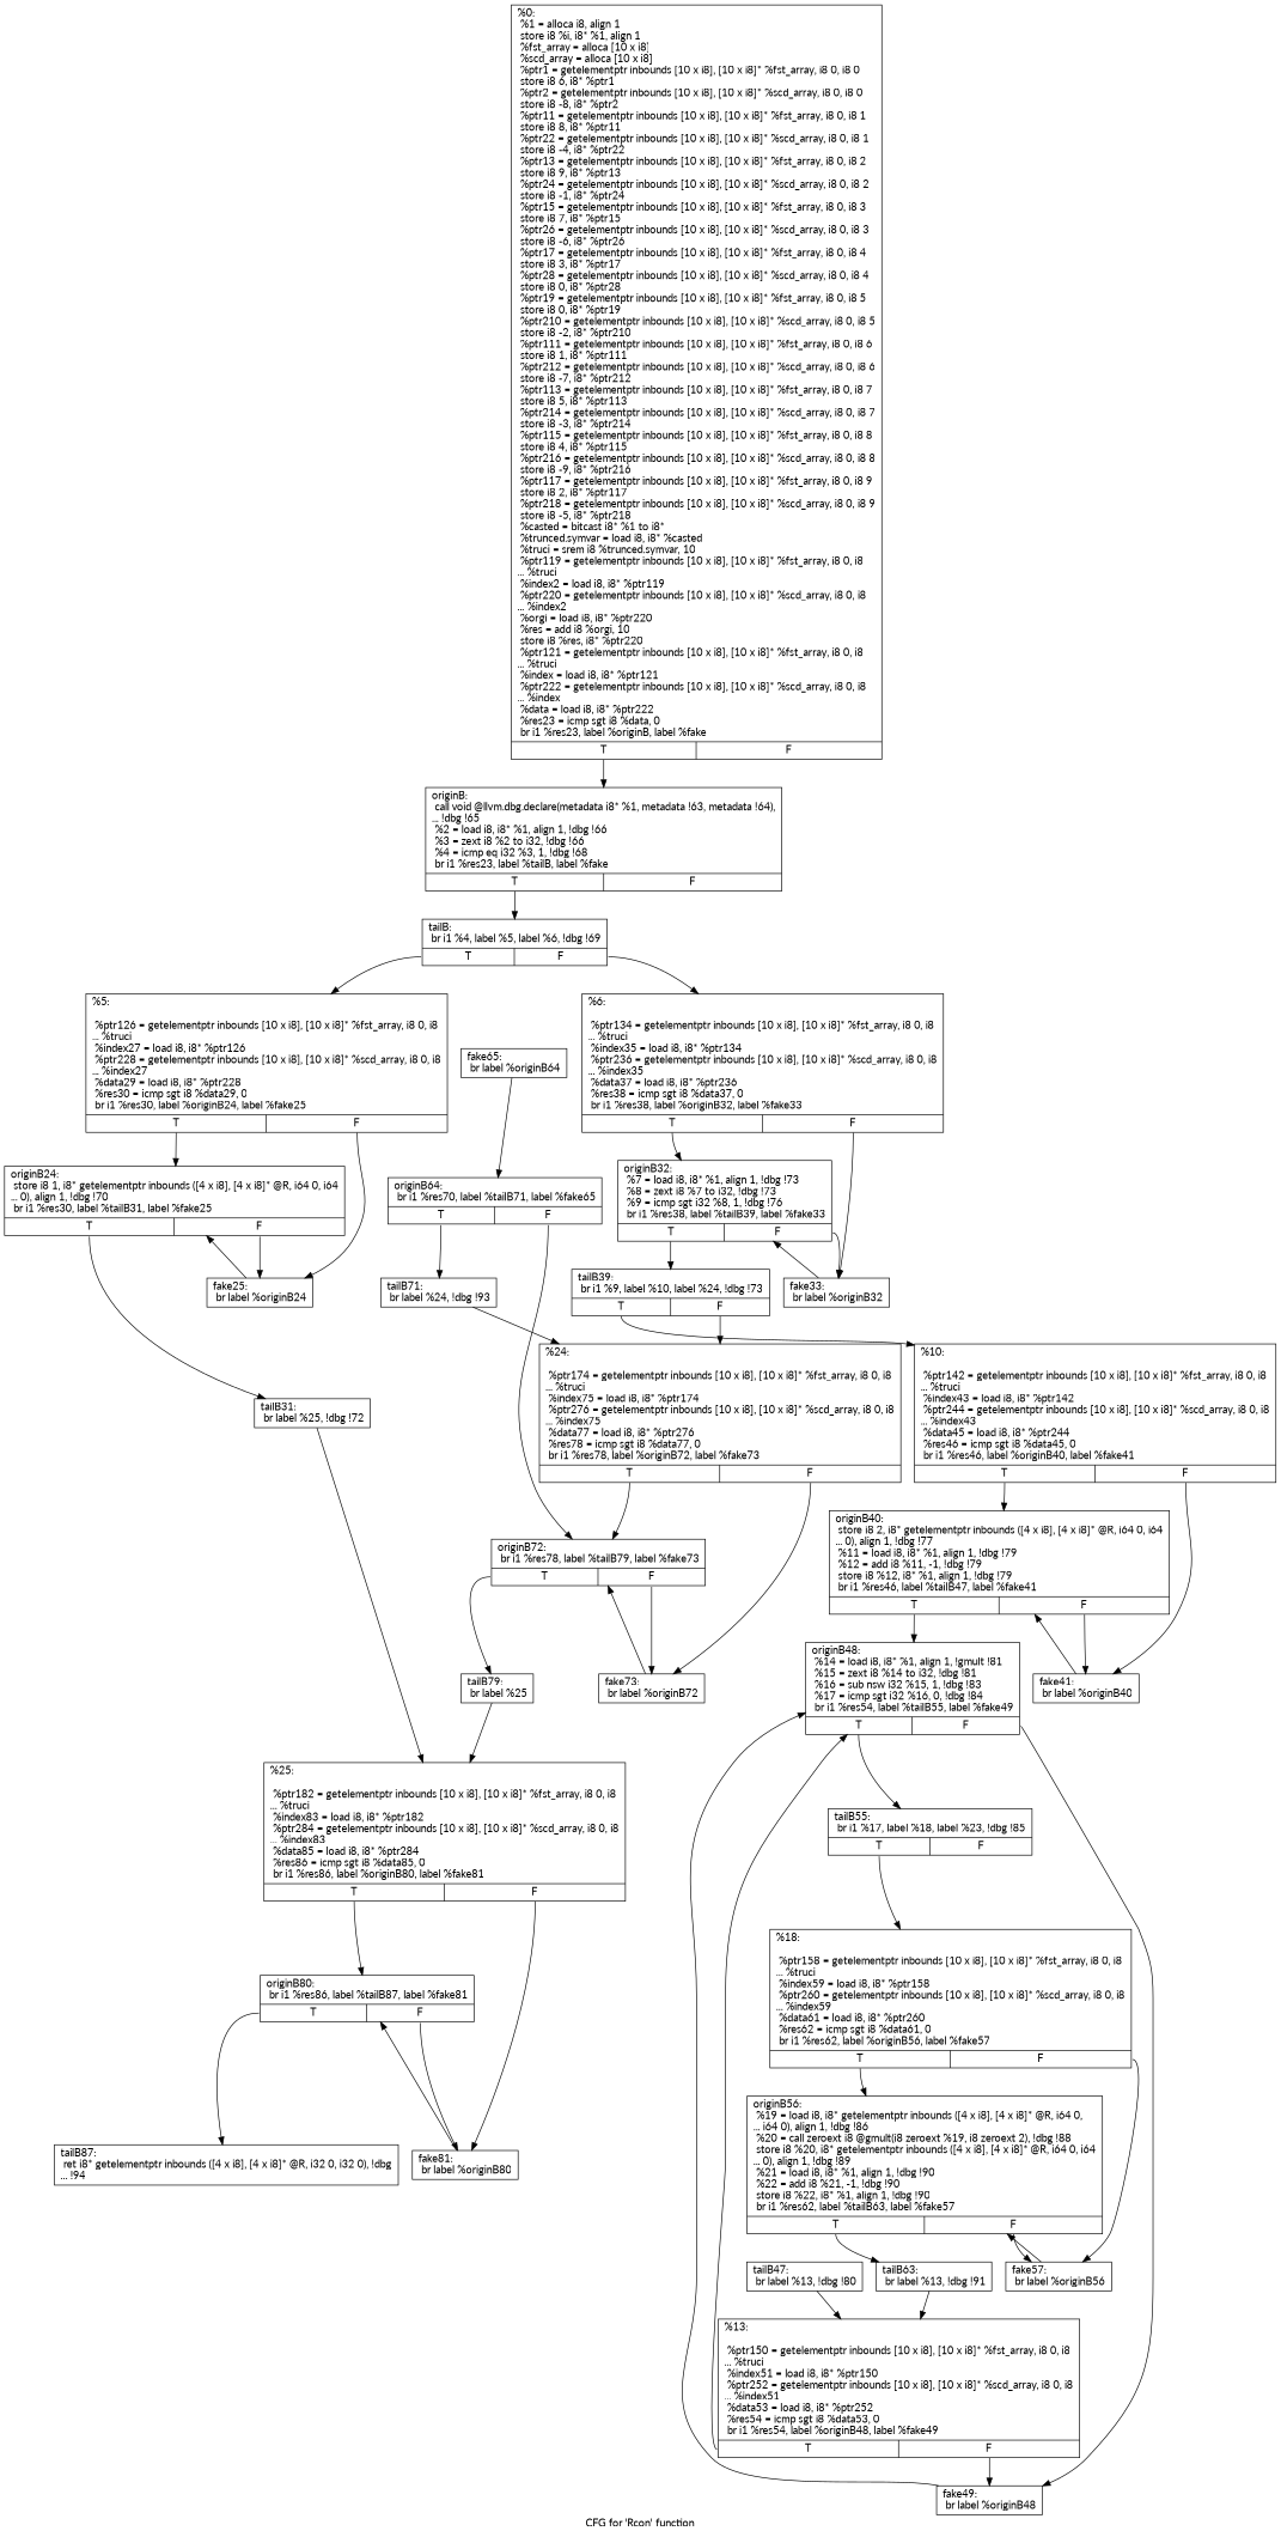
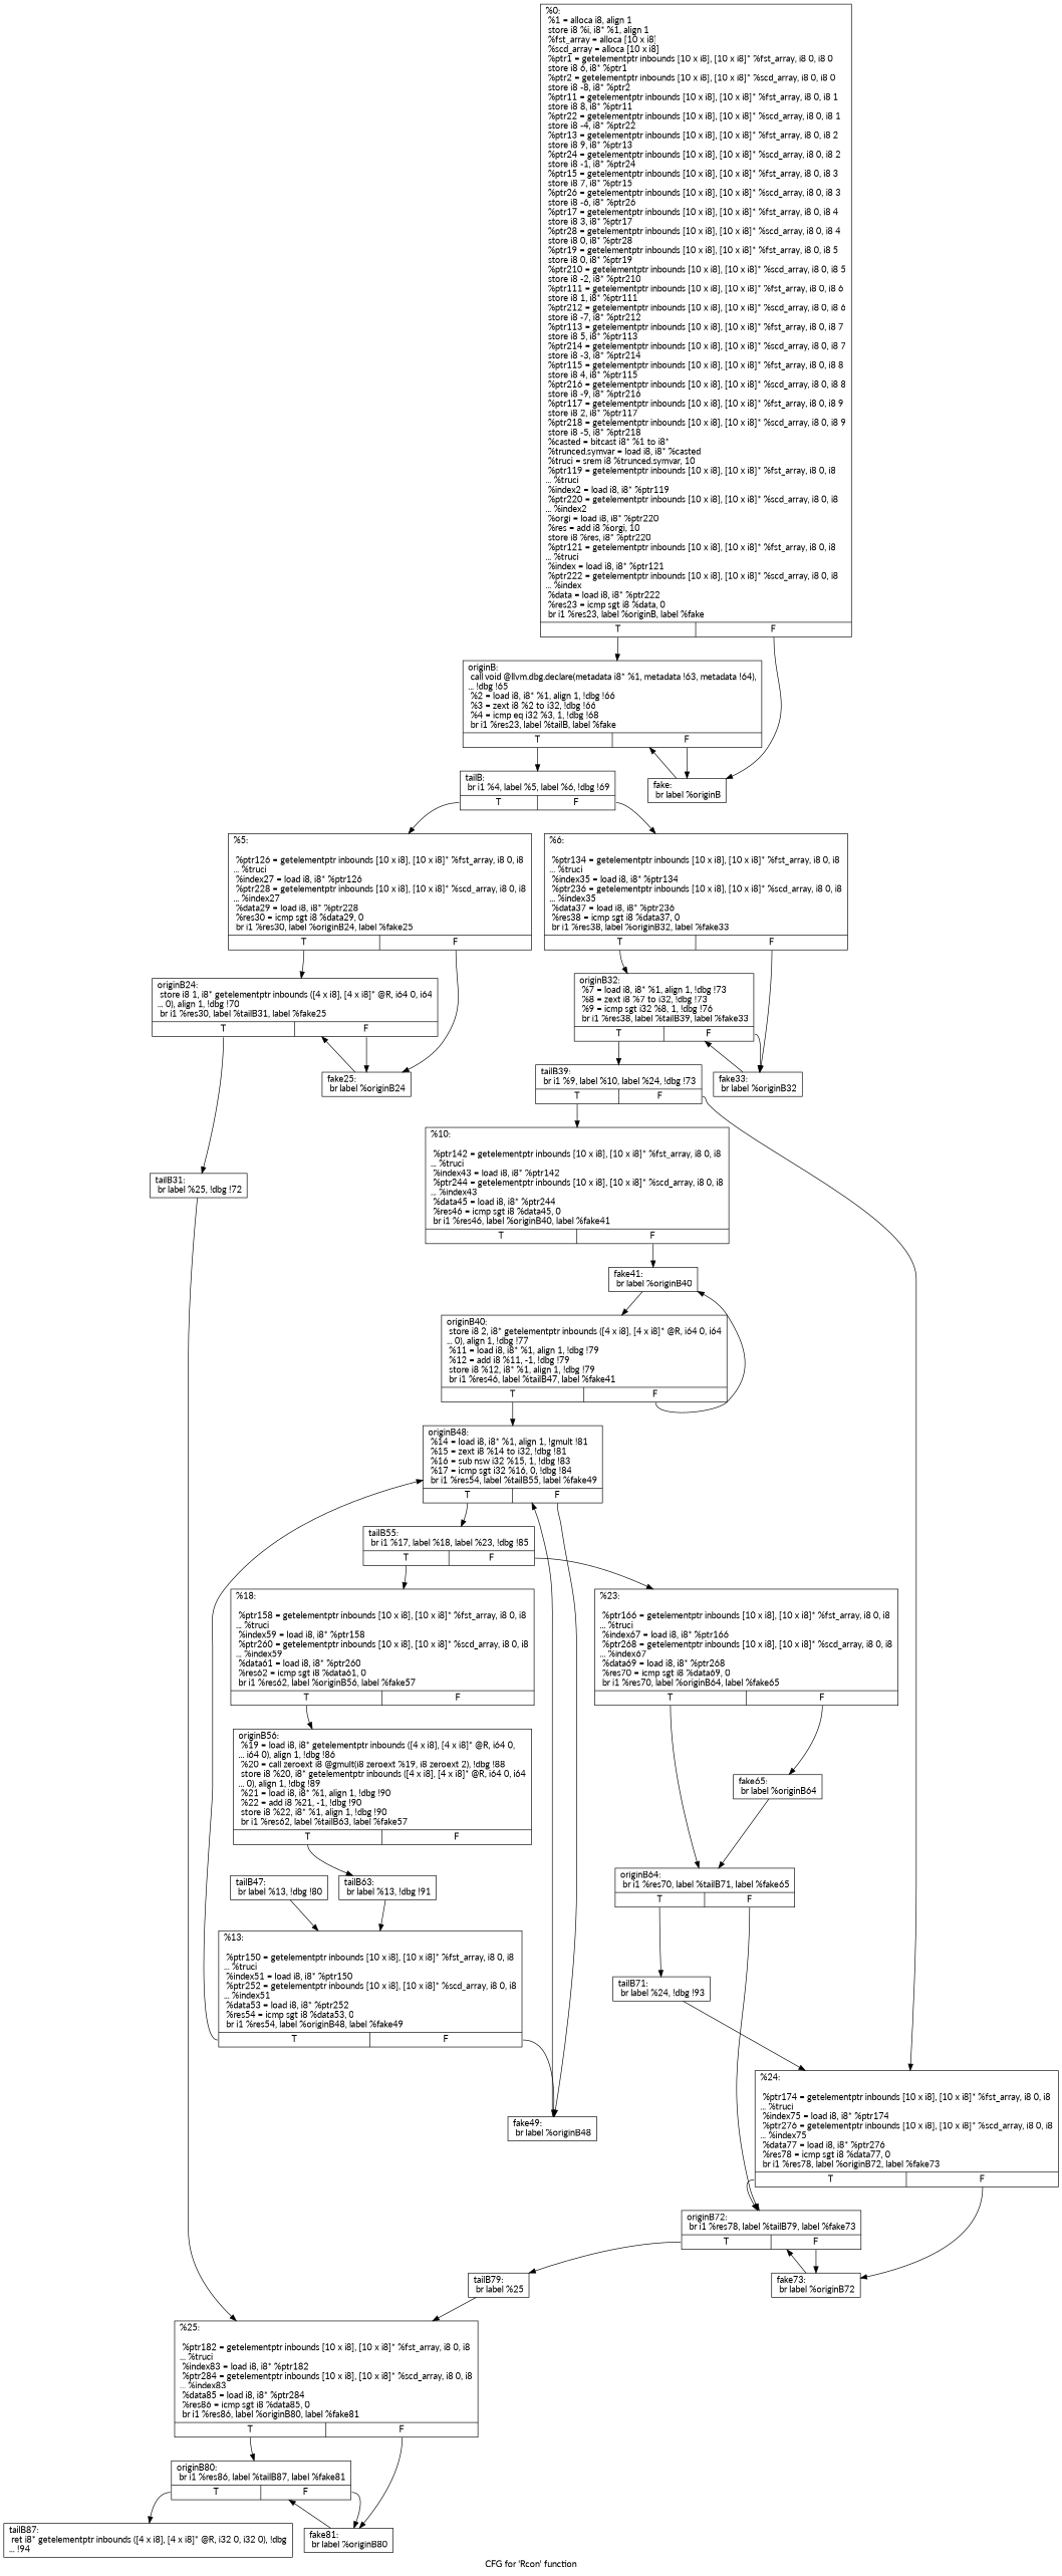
  digraph {
    fontname=Lato
    label="CFG for 'Rcon' function"
    node [fontname=Lato shape=record]
    edge [fontname=Lato tailport=s0]
    n1 [label="{%0:\l  %1 = alloca i8, align 1\l  store i8 %i, i8* %1, align 1\l  %fst_array = alloca [10 x i8]\l  %scd_array = alloca [10 x i8]\l  %ptr1 = getelementptr inbounds [10 x i8], [10 x i8]* %fst_array, i8 0, i8 0\l  store i8 6, i8* %ptr1\l  %ptr2 = getelementptr inbounds [10 x i8], [10 x i8]* %scd_array, i8 0, i8 0\l  store i8 -8, i8* %ptr2\l  %ptr11 = getelementptr inbounds [10 x i8], [10 x i8]* %fst_array, i8 0, i8 1\l  store i8 8, i8* %ptr11\l  %ptr22 = getelementptr inbounds [10 x i8], [10 x i8]* %scd_array, i8 0, i8 1\l  store i8 -4, i8* %ptr22\l  %ptr13 = getelementptr inbounds [10 x i8], [10 x i8]* %fst_array, i8 0, i8 2\l  store i8 9, i8* %ptr13\l  %ptr24 = getelementptr inbounds [10 x i8], [10 x i8]* %scd_array, i8 0, i8 2\l  store i8 -1, i8* %ptr24\l  %ptr15 = getelementptr inbounds [10 x i8], [10 x i8]* %fst_array, i8 0, i8 3\l  store i8 7, i8* %ptr15\l  %ptr26 = getelementptr inbounds [10 x i8], [10 x i8]* %scd_array, i8 0, i8 3\l  store i8 -6, i8* %ptr26\l  %ptr17 = getelementptr inbounds [10 x i8], [10 x i8]* %fst_array, i8 0, i8 4\l  store i8 3, i8* %ptr17\l  %ptr28 = getelementptr inbounds [10 x i8], [10 x i8]* %scd_array, i8 0, i8 4\l  store i8 0, i8* %ptr28\l  %ptr19 = getelementptr inbounds [10 x i8], [10 x i8]* %fst_array, i8 0, i8 5\l  store i8 0, i8* %ptr19\l  %ptr210 = getelementptr inbounds [10 x i8], [10 x i8]* %scd_array, i8 0, i8 5\l  store i8 -2, i8* %ptr210\l  %ptr111 = getelementptr inbounds [10 x i8], [10 x i8]* %fst_array, i8 0, i8 6\l  store i8 1, i8* %ptr111\l  %ptr212 = getelementptr inbounds [10 x i8], [10 x i8]* %scd_array, i8 0, i8 6\l  store i8 -7, i8* %ptr212\l  %ptr113 = getelementptr inbounds [10 x i8], [10 x i8]* %fst_array, i8 0, i8 7\l  store i8 5, i8* %ptr113\l  %ptr214 = getelementptr inbounds [10 x i8], [10 x i8]* %scd_array, i8 0, i8 7\l  store i8 -3, i8* %ptr214\l  %ptr115 = getelementptr inbounds [10 x i8], [10 x i8]* %fst_array, i8 0, i8 8\l  store i8 4, i8* %ptr115\l  %ptr216 = getelementptr inbounds [10 x i8], [10 x i8]* %scd_array, i8 0, i8 8\l  store i8 -9, i8* %ptr216\l  %ptr117 = getelementptr inbounds [10 x i8], [10 x i8]* %fst_array, i8 0, i8 9\l  store i8 2, i8* %ptr117\l  %ptr218 = getelementptr inbounds [10 x i8], [10 x i8]* %scd_array, i8 0, i8 9\l  store i8 -5, i8* %ptr218\l  %casted = bitcast i8* %1 to i8*\l  %trunced.symvar = load i8, i8* %casted\l  %truci = srem i8 %trunced.symvar, 10\l  %ptr119 = getelementptr inbounds [10 x i8], [10 x i8]* %fst_array, i8 0, i8\l... %truci\l  %index2 = load i8, i8* %ptr119\l  %ptr220 = getelementptr inbounds [10 x i8], [10 x i8]* %scd_array, i8 0, i8\l... %index2\l  %orgi = load i8, i8* %ptr220\l  %res = add i8 %orgi, 10\l  store i8 %res, i8* %ptr220\l  %ptr121 = getelementptr inbounds [10 x i8], [10 x i8]* %fst_array, i8 0, i8\l... %truci\l  %index = load i8, i8* %ptr121\l  %ptr222 = getelementptr inbounds [10 x i8], [10 x i8]* %scd_array, i8 0, i8\l... %index\l  %data = load i8, i8* %ptr222\l  %res23 = icmp sgt i8 %data, 0\l  br i1 %res23, label %originB, label %fake\l|{<s0>T|<s1>F}}"]
    n2 [label="{originB:                                          \l  call void @llvm.dbg.declare(metadata i8* %1, metadata !63, metadata !64),\l... !dbg !65\l  %2 = load i8, i8* %1, align 1, !dbg !66\l  %3 = zext i8 %2 to i32, !dbg !66\l  %4 = icmp eq i32 %3, 1, !dbg !68\l  br i1 %res23, label %tailB, label %fake\l|{<s0>T|<s1>F}}"]
+   n3 [label="{fake:                                             \l  br label %originB\l}"]
    n4 [label="{tailB:                                            \l  br i1 %4, label %5, label %6, !dbg !69\l|{<s0>T|<s1>F}}"]
    n5 [label="{%5:\l\l  %ptr126 = getelementptr inbounds [10 x i8], [10 x i8]* %fst_array, i8 0, i8\l... %truci\l  %index27 = load i8, i8* %ptr126\l  %ptr228 = getelementptr inbounds [10 x i8], [10 x i8]* %scd_array, i8 0, i8\l... %index27\l  %data29 = load i8, i8* %ptr228\l  %res30 = icmp sgt i8 %data29, 0\l  br i1 %res30, label %originB24, label %fake25\l|{<s0>T|<s1>F}}"]
    n6 [label="{%6:\l\l  %ptr134 = getelementptr inbounds [10 x i8], [10 x i8]* %fst_array, i8 0, i8\l... %truci\l  %index35 = load i8, i8* %ptr134\l  %ptr236 = getelementptr inbounds [10 x i8], [10 x i8]* %scd_array, i8 0, i8\l... %index35\l  %data37 = load i8, i8* %ptr236\l  %res38 = icmp sgt i8 %data37, 0\l  br i1 %res38, label %originB32, label %fake33\l|{<s0>T|<s1>F}}"]
    n7 [label="{originB24:                                        \l  store i8 1, i8* getelementptr inbounds ([4 x i8], [4 x i8]* @R, i64 0, i64\l... 0), align 1, !dbg !70\l  br i1 %res30, label %tailB31, label %fake25\l|{<s0>T|<s1>F}}"]
    n8 [label="{fake25:                                           \l  br label %originB24\l}"]
    n9 [label="{originB32:                                        \l  %7 = load i8, i8* %1, align 1, !dbg !73\l  %8 = zext i8 %7 to i32, !dbg !73\l  %9 = icmp sgt i32 %8, 1, !dbg !76\l  br i1 %res38, label %tailB39, label %fake33\l|{<s0>T|<s1>F}}"]
    n10 [label="{fake33:                                           \l  br label %originB32\l}"]
    n11 [label="{tailB31:                                          \l  br label %25, !dbg !72\l}"]
    n12 [label="{tailB39:                                          \l  br i1 %9, label %10, label %24, !dbg !73\l|{<s0>T|<s1>F}}"]
    n13 [label="{%25:\l\l  %ptr182 = getelementptr inbounds [10 x i8], [10 x i8]* %fst_array, i8 0, i8\l... %truci\l  %index83 = load i8, i8* %ptr182\l  %ptr284 = getelementptr inbounds [10 x i8], [10 x i8]* %scd_array, i8 0, i8\l... %index83\l  %data85 = load i8, i8* %ptr284\l  %res86 = icmp sgt i8 %data85, 0\l  br i1 %res86, label %originB80, label %fake81\l|{<s0>T|<s1>F}}"]
    n14 [label="{originB80:                                        \l  br i1 %res86, label %tailB87, label %fake81\l|{<s0>T|<s1>F}}"]
    n15 [label="{fake81:                                           \l  br label %originB80\l}"]
    n16 [label="{tailB87:                                          \l  ret i8* getelementptr inbounds ([4 x i8], [4 x i8]* @R, i32 0, i32 0), !dbg\l... !94\l}"]
    n17 [label="{%10:\l\l  %ptr142 = getelementptr inbounds [10 x i8], [10 x i8]* %fst_array, i8 0, i8\l... %truci\l  %index43 = load i8, i8* %ptr142\l  %ptr244 = getelementptr inbounds [10 x i8], [10 x i8]* %scd_array, i8 0, i8\l... %index43\l  %data45 = load i8, i8* %ptr244\l  %res46 = icmp sgt i8 %data45, 0\l  br i1 %res46, label %originB40, label %fake41\l|{<s0>T|<s1>F}}"]
    n18 [label="{%24:\l\l  %ptr174 = getelementptr inbounds [10 x i8], [10 x i8]* %fst_array, i8 0, i8\l... %truci\l  %index75 = load i8, i8* %ptr174\l  %ptr276 = getelementptr inbounds [10 x i8], [10 x i8]* %scd_array, i8 0, i8\l... %index75\l  %data77 = load i8, i8* %ptr276\l  %res78 = icmp sgt i8 %data77, 0\l  br i1 %res78, label %originB72, label %fake73\l|{<s0>T|<s1>F}}"]
    n19 [label="{originB40:                                        \l  store i8 2, i8* getelementptr inbounds ([4 x i8], [4 x i8]* @R, i64 0, i64\l... 0), align 1, !dbg !77\l  %11 = load i8, i8* %1, align 1, !dbg !79\l  %12 = add i8 %11, -1, !dbg !79\l  store i8 %12, i8* %1, align 1, !dbg !79\l  br i1 %res46, label %tailB47, label %fake41\l|{<s0>T|<s1>F}}"]
    n20 [label="{fake41:                                           \l  br label %originB40\l}"]
    n21 [label="{originB72:                                        \l  br i1 %res78, label %tailB79, label %fake73\l|{<s0>T|<s1>F}}"]
    n22 [label="{fake73:                                           \l  br label %originB72\l}"]
    n23 [label="{originB48:                                        \l  %14 = load i8, i8* %1, align 1, !gmult !81\l  %15 = zext i8 %14 to i32, !dbg !81\l  %16 = sub nsw i32 %15, 1, !dbg !83\l  %17 = icmp sgt i32 %16, 0, !dbg !84\l  br i1 %res54, label %tailB55, label %fake49\l|{<s0>T|<s1>F}}"]
    n24 [label="{tailB79:                                          \l  br label %25\l}"]
    n25 [label="{tailB47:                                          \l  br label %13, !dbg !80\l}"]
    n26 [label="{%13:\l\l  %ptr150 = getelementptr inbounds [10 x i8], [10 x i8]* %fst_array, i8 0, i8\l... %truci\l  %index51 = load i8, i8* %ptr150\l  %ptr252 = getelementptr inbounds [10 x i8], [10 x i8]* %scd_array, i8 0, i8\l... %index51\l  %data53 = load i8, i8* %ptr252\l  %res54 = icmp sgt i8 %data53, 0\l  br i1 %res54, label %originB48, label %fake49\l|{<s0>T|<s1>F}}"]
    n27 [label="{fake49:                                           \l  br label %originB48\l}"]
    n28 [label="{tailB55:                                          \l  br i1 %17, label %18, label %23, !dbg !85\l|{<s0>T|<s1>F}}"]
    n29 [label="{%18:\l\l  %ptr158 = getelementptr inbounds [10 x i8], [10 x i8]* %fst_array, i8 0, i8\l... %truci\l  %index59 = load i8, i8* %ptr158\l  %ptr260 = getelementptr inbounds [10 x i8], [10 x i8]* %scd_array, i8 0, i8\l... %index59\l  %data61 = load i8, i8* %ptr260\l  %res62 = icmp sgt i8 %data61, 0\l  br i1 %res62, label %originB56, label %fake57\l|{<s0>T|<s1>F}}"]
+   n30 [label="{%23:\l\l  %ptr166 = getelementptr inbounds [10 x i8], [10 x i8]* %fst_array, i8 0, i8\l... %truci\l  %index67 = load i8, i8* %ptr166\l  %ptr268 = getelementptr inbounds [10 x i8], [10 x i8]* %scd_array, i8 0, i8\l... %index67\l  %data69 = load i8, i8* %ptr268\l  %res70 = icmp sgt i8 %data69, 0\l  br i1 %res70, label %originB64, label %fake65\l|{<s0>T|<s1>F}}"]
    n31 [label="{originB56:                                        \l  %19 = load i8, i8* getelementptr inbounds ([4 x i8], [4 x i8]* @R, i64 0,\l... i64 0), align 1, !dbg !86\l  %20 = call zeroext i8 @gmult(i8 zeroext %19, i8 zeroext 2), !dbg !88\l  store i8 %20, i8* getelementptr inbounds ([4 x i8], [4 x i8]* @R, i64 0, i64\l... 0), align 1, !dbg !89\l  %21 = load i8, i8* %1, align 1, !dbg !90\l  %22 = add i8 %21, -1, !dbg !90\l  store i8 %22, i8* %1, align 1, !dbg !90\l  br i1 %res62, label %tailB63, label %fake57\l|{<s0>T|<s1>F}}"]
-   n32 [label="{fake57:                                           \l  br label %originB56\l}"]
    n33 [label="{originB64:                                        \l  br i1 %res70, label %tailB71, label %fake65\l|{<s0>T|<s1>F}}"]
    n34 [label="{fake65:                                           \l  br label %originB64\l}"]
    n35 [label="{tailB63:                                          \l  br label %13, !dbg !91\l}"]
    n36 [label="{tailB71:                                          \l  br label %24, !dbg !93\l}"]
    n1 -> n2
+   n1 -> n3 [tailport=s1]
+   n2 -> n3 [tailport=s1]
    n2 -> n4
+   n3 -> n2
    n4 -> n5
    n4 -> n6 [tailport=s1]
    n5 -> n7
    n5 -> n8 [tailport=s1]
    n6 -> n9
    n6 -> n10 [tailport=s1]
    n7 -> n8 [tailport=s1]
    n7 -> n11
    n8 -> n7
    n9 -> n10 [tailport=s1]
    n9 -> n12
    n10 -> n9
    n11 -> n13
    n12 -> n17
    n12 -> n18 [tailport=s1]
    n13 -> n14
    n13 -> n15 [tailport=s1]
    n14 -> n15 [tailport=s1]
    n14 -> n16
    n15 -> n14
-   n17 -> n19
    n17 -> n20 [tailport=s1]
    n18 -> n21
    n18 -> n22 [tailport=s1]
    n19 -> n20 [tailport=s1]
    n19 -> n23
    n20 -> n19
    n21 -> n22 [tailport=s1]
    n21 -> n24
    n22 -> n21
    n23 -> n27 [tailport=s1]
    n23 -> n28
    n24 -> n13
    n25 -> n26
    n26 -> n23
    n26 -> n27 [tailport=s1]
    n27 -> n23
    n28 -> n29
+   n28 -> n30 [tailport=s1]
    n29 -> n31
-   n29 -> n32 [tailport=s1]
-   n31 -> n32 [tailport=s1]
+   n30 -> n33
+   n30 -> n34 [tailport=s1]
    n31 -> n35
-   n32 -> n31
    n33 -> n21 [tailport=s1]
    n33 -> n36
    n34 -> n33
    n35 -> n26
    n36 -> n18
  }
